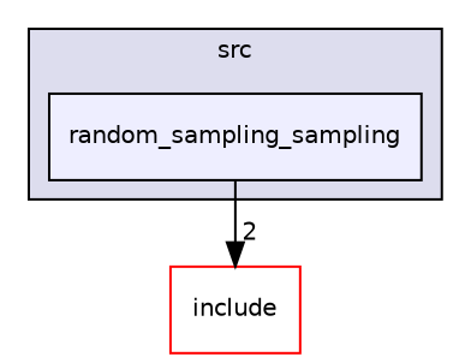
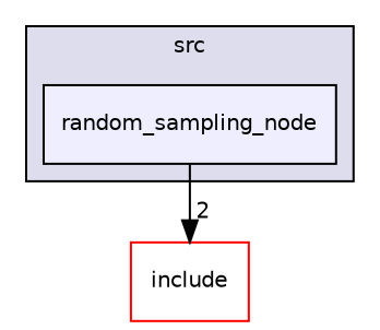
  digraph {
    compound=true
    node [fontname=Helvetica fontsize=10 shape=box style=filled]
-   n1 [fillcolor="#eeeeff" label=random_sampling_sampling pencolor=black]
+   n1 [fillcolor="#eeeeff" label=random_sampling_node pencolor=black]
    n2 [color=red fillcolor=white label=include]
    subgraph cluster_1 {
      bgcolor="#ddddee"
      fontname=Helvetica
      fontsize=10
      label=src
      pencolor=black
      n1
    }
    n1 -> n2 [headlabel=2 labeldistance=1.5 labelfontname=Helvetica labelfontsize=10]
  }
